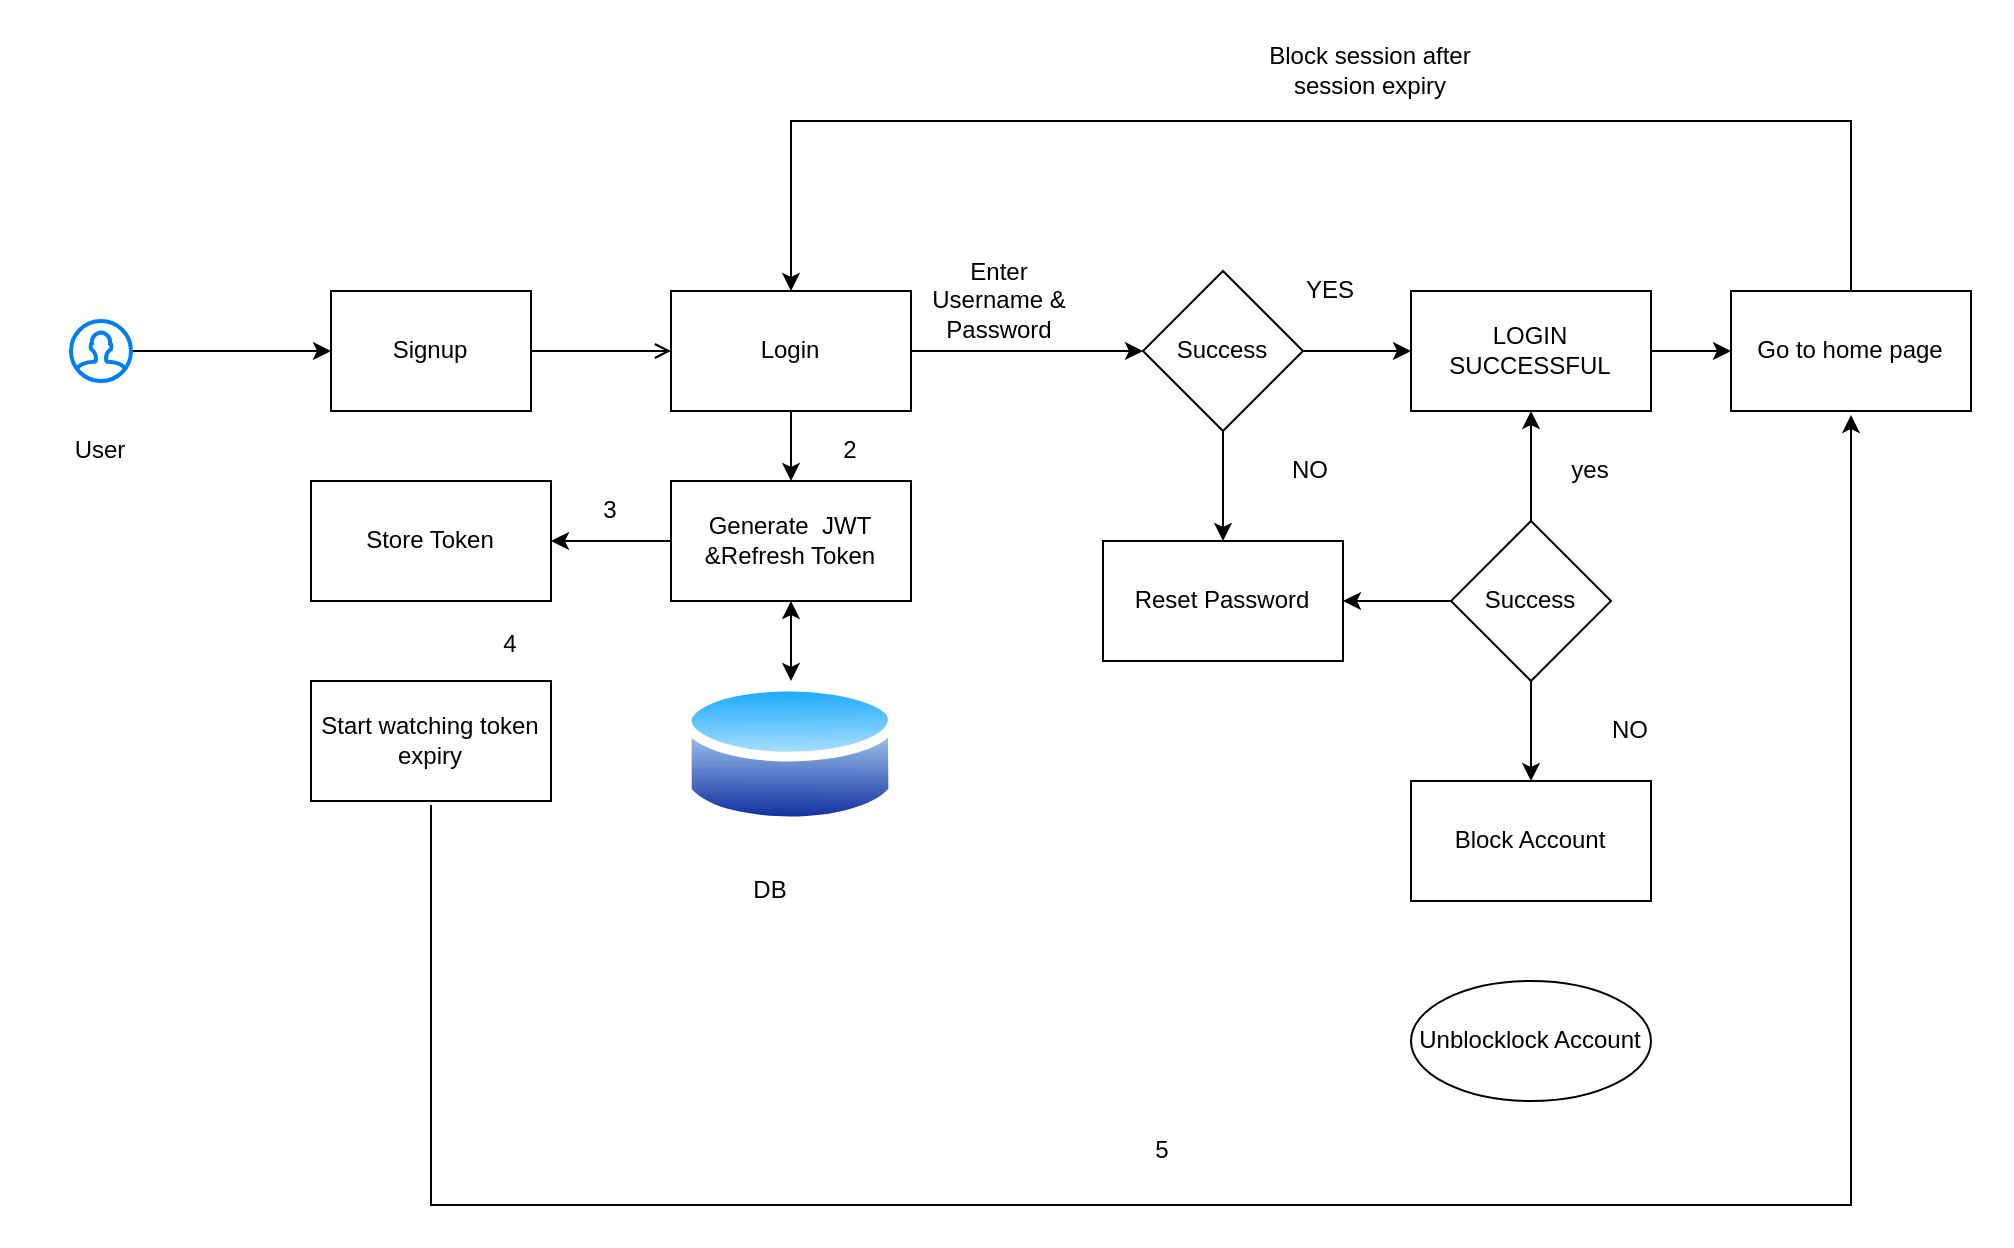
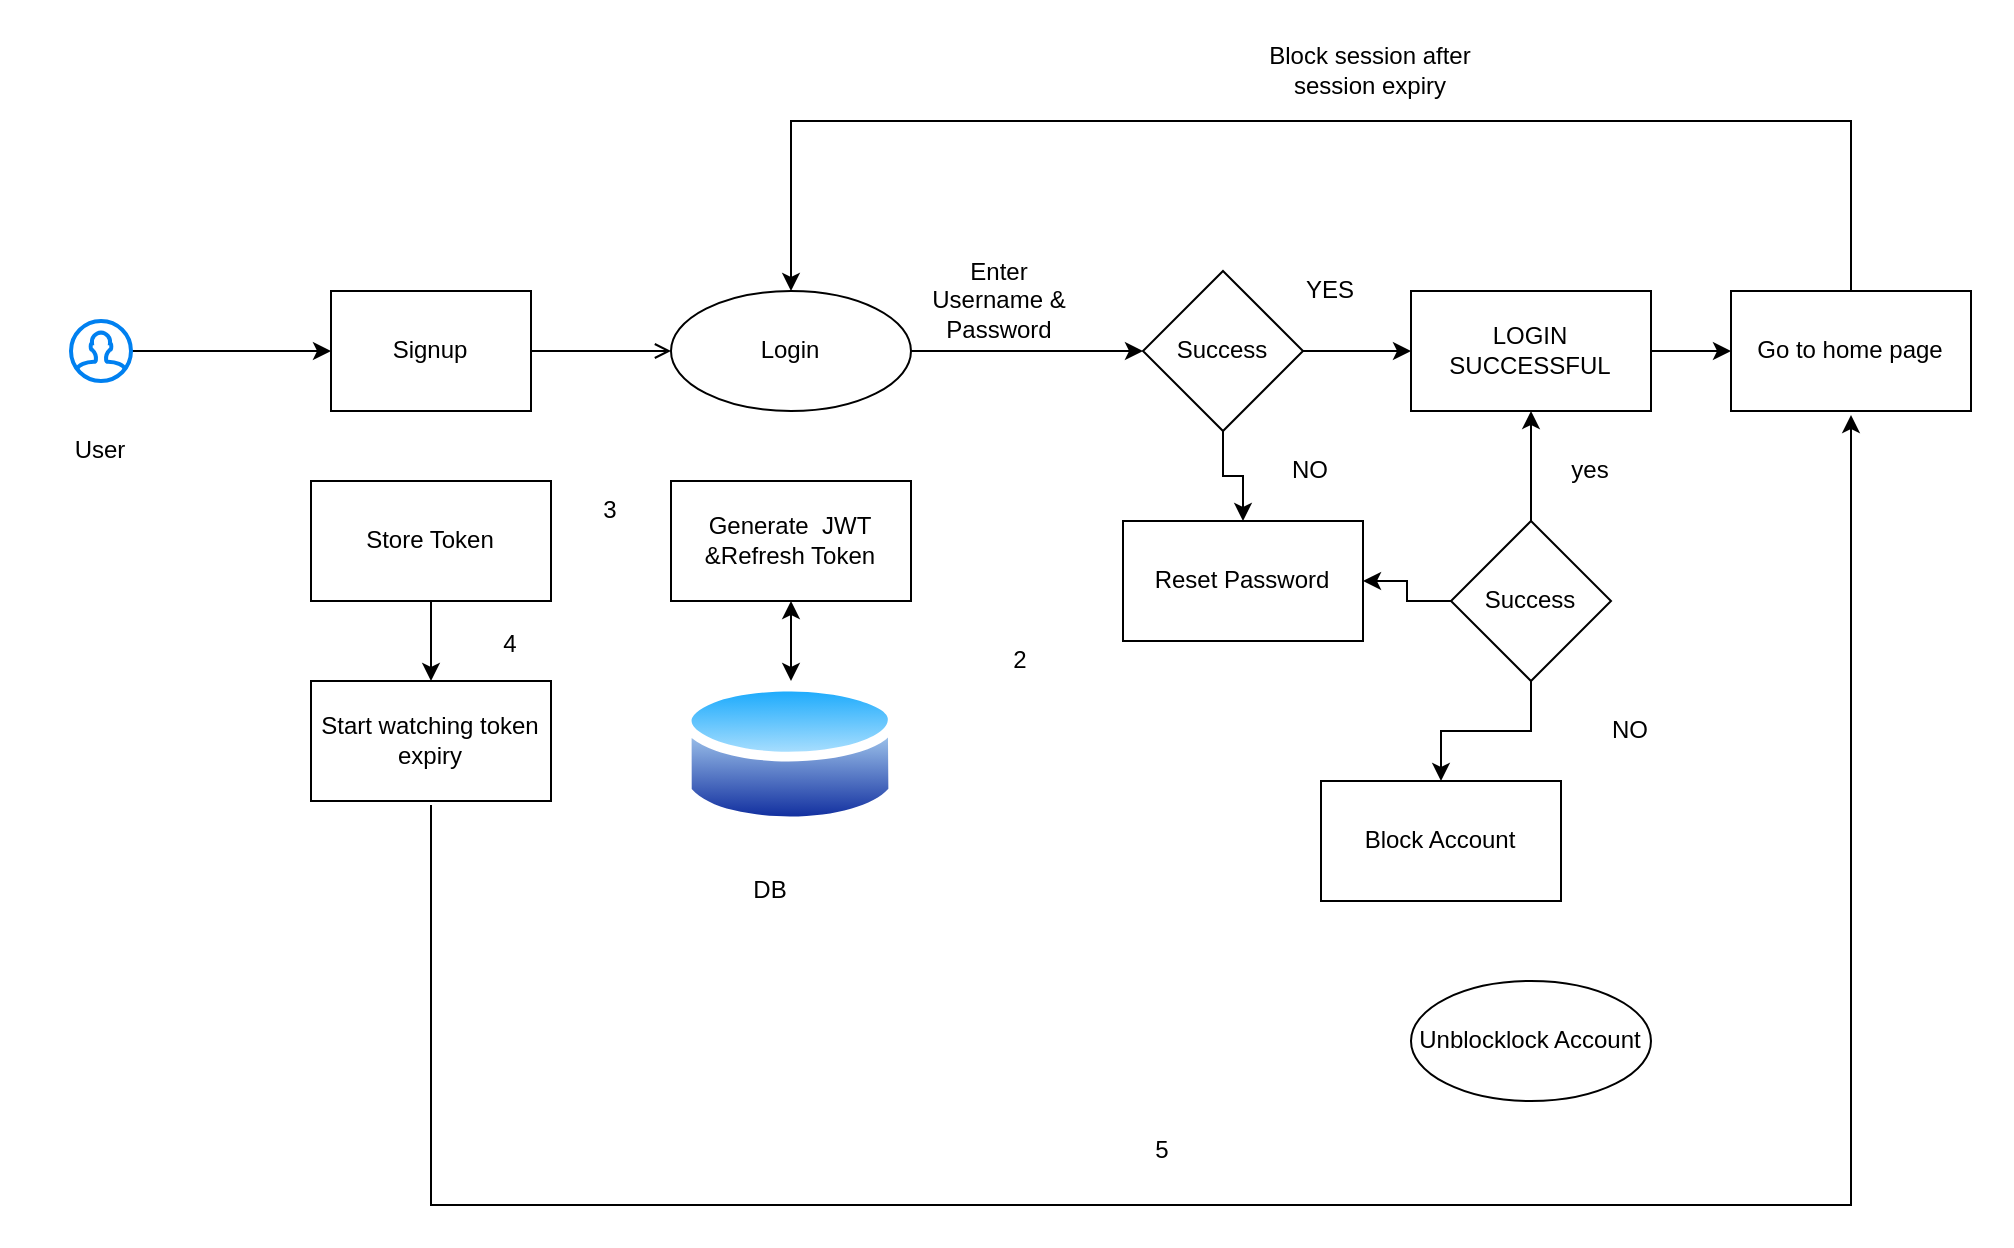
  <mxCell id="0" />
  <mxCell id="1" parent="0" />
  <mxCell id="2" value="" style="edgeStyle=orthogonalEdgeStyle;rounded=0;orthogonalLoop=1;jettySize=auto;html=1;endArrow=open;" edge="1" parent="1" source="3" target="9"><mxGeometry relative="1" as="geometry" /></mxCell>
  <mxCell id="3" value="Signup" style="rounded=0;whiteSpace=wrap;html=1;" vertex="1" parent="1"><mxGeometry x="165" y="145" width="100" height="60" as="geometry" /></mxCell>
  <mxCell id="4" value="" style="edgeStyle=orthogonalEdgeStyle;rounded=0;orthogonalLoop=1;jettySize=auto;html=1;" edge="1" parent="1" source="5" target="3"><mxGeometry relative="1" as="geometry" /></mxCell>
  <mxCell id="5" value="" style="html=1;verticalLabelPosition=bottom;align=center;labelBackgroundColor=#ffffff;verticalAlign=top;strokeWidth=2;strokeColor=#0080F0;shadow=0;dashed=0;shape=mxgraph.ios7.icons.user;" vertex="1" parent="1"><mxGeometry x="35" y="160" width="30" height="30" as="geometry" /></mxCell>
  <mxCell id="6" value="User" style="text;html=1;strokeColor=none;fillColor=none;align=center;verticalAlign=middle;whiteSpace=wrap;rounded=0;" vertex="1" parent="1"><mxGeometry x="20" y="210" width="60" height="30" as="geometry" /></mxCell>
  <mxCell id="7" value="" style="edgeStyle=orthogonalEdgeStyle;rounded=0;orthogonalLoop=1;jettySize=auto;html=1;" edge="1" parent="1" source="9" target="12"><mxGeometry relative="1" as="geometry" /></mxCell>
- <mxCell id="8" value="" style="edgeStyle=orthogonalEdgeStyle;rounded=0;orthogonalLoop=1;jettySize=auto;html=1;" edge="1" parent="1" source="9" target="32"><mxGeometry relative="1" as="geometry" /></mxCell>
- <mxCell id="9" value="Login" style="rounded=0;whiteSpace=wrap;html=1;" vertex="1" parent="1"><mxGeometry x="335" y="145" width="120" height="60" as="geometry" /></mxCell>
+ <mxCell id="9" value="Login" style="ellipse;whiteSpace=wrap;html=1;" vertex="1" parent="1"><mxGeometry x="335" y="145" width="120" height="60" as="geometry" /></mxCell>
  <mxCell id="10" value="" style="edgeStyle=orthogonalEdgeStyle;rounded=0;orthogonalLoop=1;jettySize=auto;html=1;" edge="1" parent="1" source="12" target="15"><mxGeometry relative="1" as="geometry" /></mxCell>
  <mxCell id="11" value="" style="edgeStyle=orthogonalEdgeStyle;rounded=0;orthogonalLoop=1;jettySize=auto;html=1;" edge="1" parent="1" source="12" target="17"><mxGeometry relative="1" as="geometry" /></mxCell>
  <mxCell id="12" value="Success" style="rhombus;whiteSpace=wrap;html=1;" vertex="1" parent="1"><mxGeometry x="571" y="135" width="80" height="80" as="geometry" /></mxCell>
  <mxCell id="13" value="Enter Username &amp;amp; Password" style="text;html=1;strokeColor=none;fillColor=none;align=center;verticalAlign=middle;whiteSpace=wrap;rounded=0;" vertex="1" parent="1"><mxGeometry x="464" y="135" width="71" height="30" as="geometry" /></mxCell>
  <mxCell id="14" value="" style="edgeStyle=orthogonalEdgeStyle;rounded=0;orthogonalLoop=1;jettySize=auto;html=1;" edge="1" parent="1" source="15" target="27"><mxGeometry relative="1" as="geometry" /></mxCell>
  <mxCell id="15" value="LOGIN SUCCESSFUL" style="rounded=0;whiteSpace=wrap;html=1;" vertex="1" parent="1"><mxGeometry x="705" y="145" width="120" height="60" as="geometry" /></mxCell>
  <mxCell id="16" value="YES" style="text;html=1;strokeColor=none;fillColor=none;align=center;verticalAlign=middle;whiteSpace=wrap;rounded=0;" vertex="1" parent="1"><mxGeometry x="635" y="130" width="60" height="30" as="geometry" /></mxCell>
- <mxCell id="17" value="Reset Password" style="rounded=0;whiteSpace=wrap;html=1;" vertex="1" parent="1"><mxGeometry x="551" y="270" width="120" height="60" as="geometry" /></mxCell>
+ <mxCell id="17" value="Reset Password" style="rounded=0;whiteSpace=wrap;html=1;" vertex="1" parent="1"><mxGeometry x="561" y="260" width="120" height="60" as="geometry" /></mxCell>
  <mxCell id="18" value="NO" style="text;html=1;strokeColor=none;fillColor=none;align=center;verticalAlign=middle;whiteSpace=wrap;rounded=0;" vertex="1" parent="1"><mxGeometry x="625" y="220" width="60" height="30" as="geometry" /></mxCell>
  <mxCell id="19" value="" style="edgeStyle=orthogonalEdgeStyle;rounded=0;orthogonalLoop=1;jettySize=auto;html=1;" edge="1" parent="1" source="22" target="15"><mxGeometry relative="1" as="geometry" /></mxCell>
  <mxCell id="20" value="" style="edgeStyle=orthogonalEdgeStyle;rounded=0;orthogonalLoop=1;jettySize=auto;html=1;" edge="1" parent="1" source="22" target="17"><mxGeometry relative="1" as="geometry" /></mxCell>
  <mxCell id="21" value="" style="edgeStyle=orthogonalEdgeStyle;rounded=0;orthogonalLoop=1;jettySize=auto;html=1;" edge="1" parent="1" source="22" target="24"><mxGeometry relative="1" as="geometry" /></mxCell>
  <mxCell id="22" value="Success" style="rhombus;whiteSpace=wrap;html=1;" vertex="1" parent="1"><mxGeometry x="725" y="260" width="80" height="80" as="geometry" /></mxCell>
  <mxCell id="23" value="yes" style="text;html=1;strokeColor=none;fillColor=none;align=center;verticalAlign=middle;whiteSpace=wrap;rounded=0;" vertex="1" parent="1"><mxGeometry x="765" y="220" width="60" height="30" as="geometry" /></mxCell>
- <mxCell id="24" value="Block Account" style="rounded=0;whiteSpace=wrap;html=1;" vertex="1" parent="1"><mxGeometry x="705" y="390" width="120" height="60" as="geometry" /></mxCell>
+ <mxCell id="24" value="Block Account" style="rounded=0;whiteSpace=wrap;html=1;" vertex="1" parent="1"><mxGeometry x="660" y="390" width="120" height="60" as="geometry" /></mxCell>
  <mxCell id="25" value="NO" style="text;html=1;strokeColor=none;fillColor=none;align=center;verticalAlign=middle;whiteSpace=wrap;rounded=0;" vertex="1" parent="1"><mxGeometry x="785" y="350" width="60" height="30" as="geometry" /></mxCell>
  <mxCell id="26" value="Unblocklock Account" style="ellipse;whiteSpace=wrap;html=1;" vertex="1" parent="1"><mxGeometry x="705" y="490" width="120" height="60" as="geometry" /></mxCell>
  <mxCell id="27" value="Go to home page" style="rounded=0;whiteSpace=wrap;html=1;" vertex="1" parent="1"><mxGeometry x="865" y="145" width="120" height="60" as="geometry" /></mxCell>
  <mxCell id="28" value="" style="endArrow=classic;html=1;rounded=0;exitX=0.5;exitY=0;exitDx=0;exitDy=0;entryX=0.5;entryY=0;entryDx=0;entryDy=0;" edge="1" parent="1" source="27" target="9"><mxGeometry width="50" height="50" relative="1" as="geometry"><mxPoint x="555" y="440" as="sourcePoint" /><mxPoint x="405" y="90" as="targetPoint" /><Array as="points"><mxPoint x="925" y="60" /><mxPoint x="395" y="60" /></Array></mxGeometry></mxCell>
  <mxCell id="29" value="Block session after session expiry" style="text;html=1;strokeColor=none;fillColor=none;align=center;verticalAlign=middle;whiteSpace=wrap;rounded=0;" vertex="1" parent="1"><mxGeometry x="625" y="20" width="120" height="30" as="geometry" /></mxCell>
  <mxCell id="30" value="" style="image;aspect=fixed;perimeter=ellipsePerimeter;html=1;align=center;shadow=0;dashed=0;spacingTop=3;image=img/lib/active_directory/database.svg;" vertex="1" parent="1"><mxGeometry x="340.94" y="337" width="108.11" height="80" as="geometry" /></mxCell>
- <mxCell id="31" value="" style="edgeStyle=orthogonalEdgeStyle;rounded=0;orthogonalLoop=1;jettySize=auto;html=1;" edge="1" parent="1" source="32" target="37"><mxGeometry relative="1" as="geometry" /></mxCell>
  <mxCell id="32" value="Generate&amp;nbsp; JWT &amp;amp;Refresh Token" style="rounded=0;whiteSpace=wrap;html=1;" vertex="1" parent="1"><mxGeometry x="335" y="240" width="120" height="60" as="geometry" /></mxCell>
  <mxCell id="33" value="" style="endArrow=classic;startArrow=classic;html=1;rounded=0;entryX=0.5;entryY=1;entryDx=0;entryDy=0;" edge="1" parent="1" target="32"><mxGeometry width="50" height="50" relative="1" as="geometry"><mxPoint x="395" y="340" as="sourcePoint" /><mxPoint x="505" y="320" as="targetPoint" /></mxGeometry></mxCell>
  <mxCell id="34" value="DB" style="text;html=1;strokeColor=none;fillColor=none;align=center;verticalAlign=middle;whiteSpace=wrap;rounded=0;" vertex="1" parent="1"><mxGeometry x="355" y="430" width="60" height="30" as="geometry" /></mxCell>
- <mxCell id="35" value="2" style="text;html=1;strokeColor=none;fillColor=none;align=center;verticalAlign=middle;whiteSpace=wrap;rounded=0;" vertex="1" parent="1"><mxGeometry x="395" y="210" width="60" height="30" as="geometry" /></mxCell>
+ <mxCell id="35" value="2" style="text;html=1;strokeColor=none;fillColor=none;align=center;verticalAlign=middle;whiteSpace=wrap;rounded=0;" vertex="1" parent="1"><mxGeometry x="480" y="315" width="60" height="30" as="geometry" /></mxCell>
+ <mxCell id="36" value="" style="edgeStyle=orthogonalEdgeStyle;rounded=0;orthogonalLoop=1;jettySize=auto;html=1;" edge="1" parent="1" source="37" target="38"><mxGeometry relative="1" as="geometry" /></mxCell>
  <mxCell id="37" value="Store Token" style="rounded=0;whiteSpace=wrap;html=1;" vertex="1" parent="1"><mxGeometry x="155" y="240" width="120" height="60" as="geometry" /></mxCell>
  <mxCell id="38" value="Start watching token expiry" style="rounded=0;whiteSpace=wrap;html=1;" vertex="1" parent="1"><mxGeometry x="155" y="340" width="120" height="60" as="geometry" /></mxCell>
  <mxCell id="39" value="3" style="text;html=1;strokeColor=none;fillColor=none;align=center;verticalAlign=middle;whiteSpace=wrap;rounded=0;" vertex="1" parent="1"><mxGeometry x="275" y="240" width="60" height="30" as="geometry" /></mxCell>
  <mxCell id="40" value="4" style="text;html=1;strokeColor=none;fillColor=none;align=center;verticalAlign=middle;whiteSpace=wrap;rounded=0;" vertex="1" parent="1"><mxGeometry x="225" y="307" width="60" height="30" as="geometry" /></mxCell>
  <mxCell id="41" value="" style="endArrow=classic;html=1;rounded=0;exitX=0.5;exitY=1;exitDx=0;exitDy=0;entryX=0.5;entryY=1;entryDx=0;entryDy=0;jumpStyle=arc;" edge="1" parent="1"><mxGeometry width="50" height="50" relative="1" as="geometry"><mxPoint x="215" y="402" as="sourcePoint" /><mxPoint x="925" y="207" as="targetPoint" /><Array as="points"><mxPoint x="215" y="602" /><mxPoint x="925" y="602" /></Array></mxGeometry></mxCell>
  <mxCell id="42" value="5" style="text;html=1;strokeColor=none;fillColor=none;align=center;verticalAlign=middle;whiteSpace=wrap;rounded=0;" vertex="1" parent="1"><mxGeometry x="551" y="560" width="60" height="30" as="geometry" /></mxCell>
